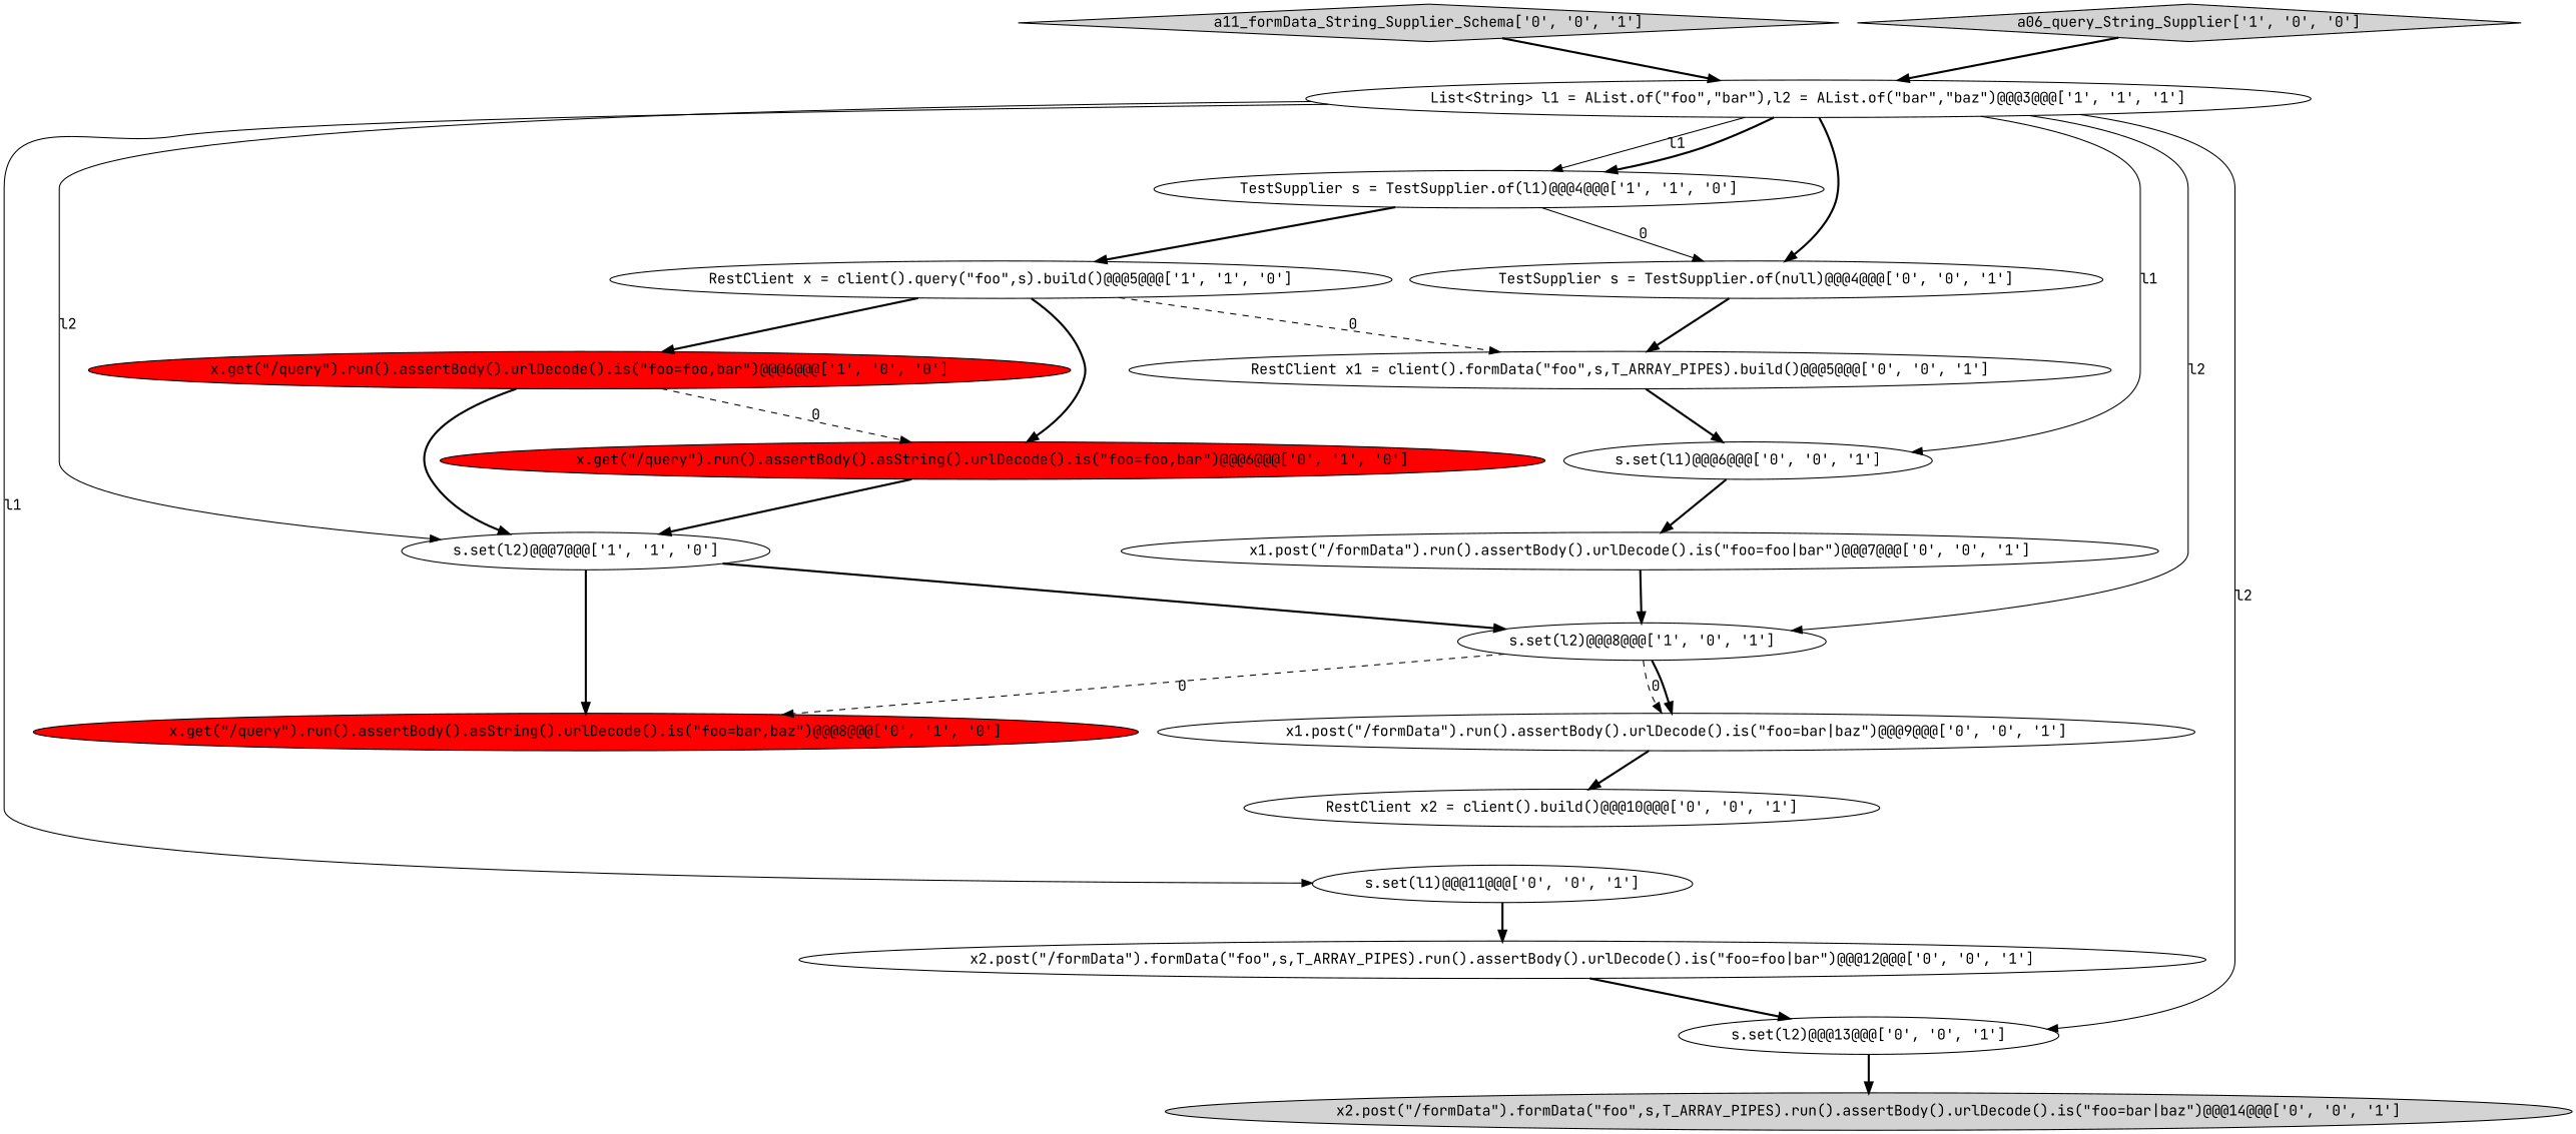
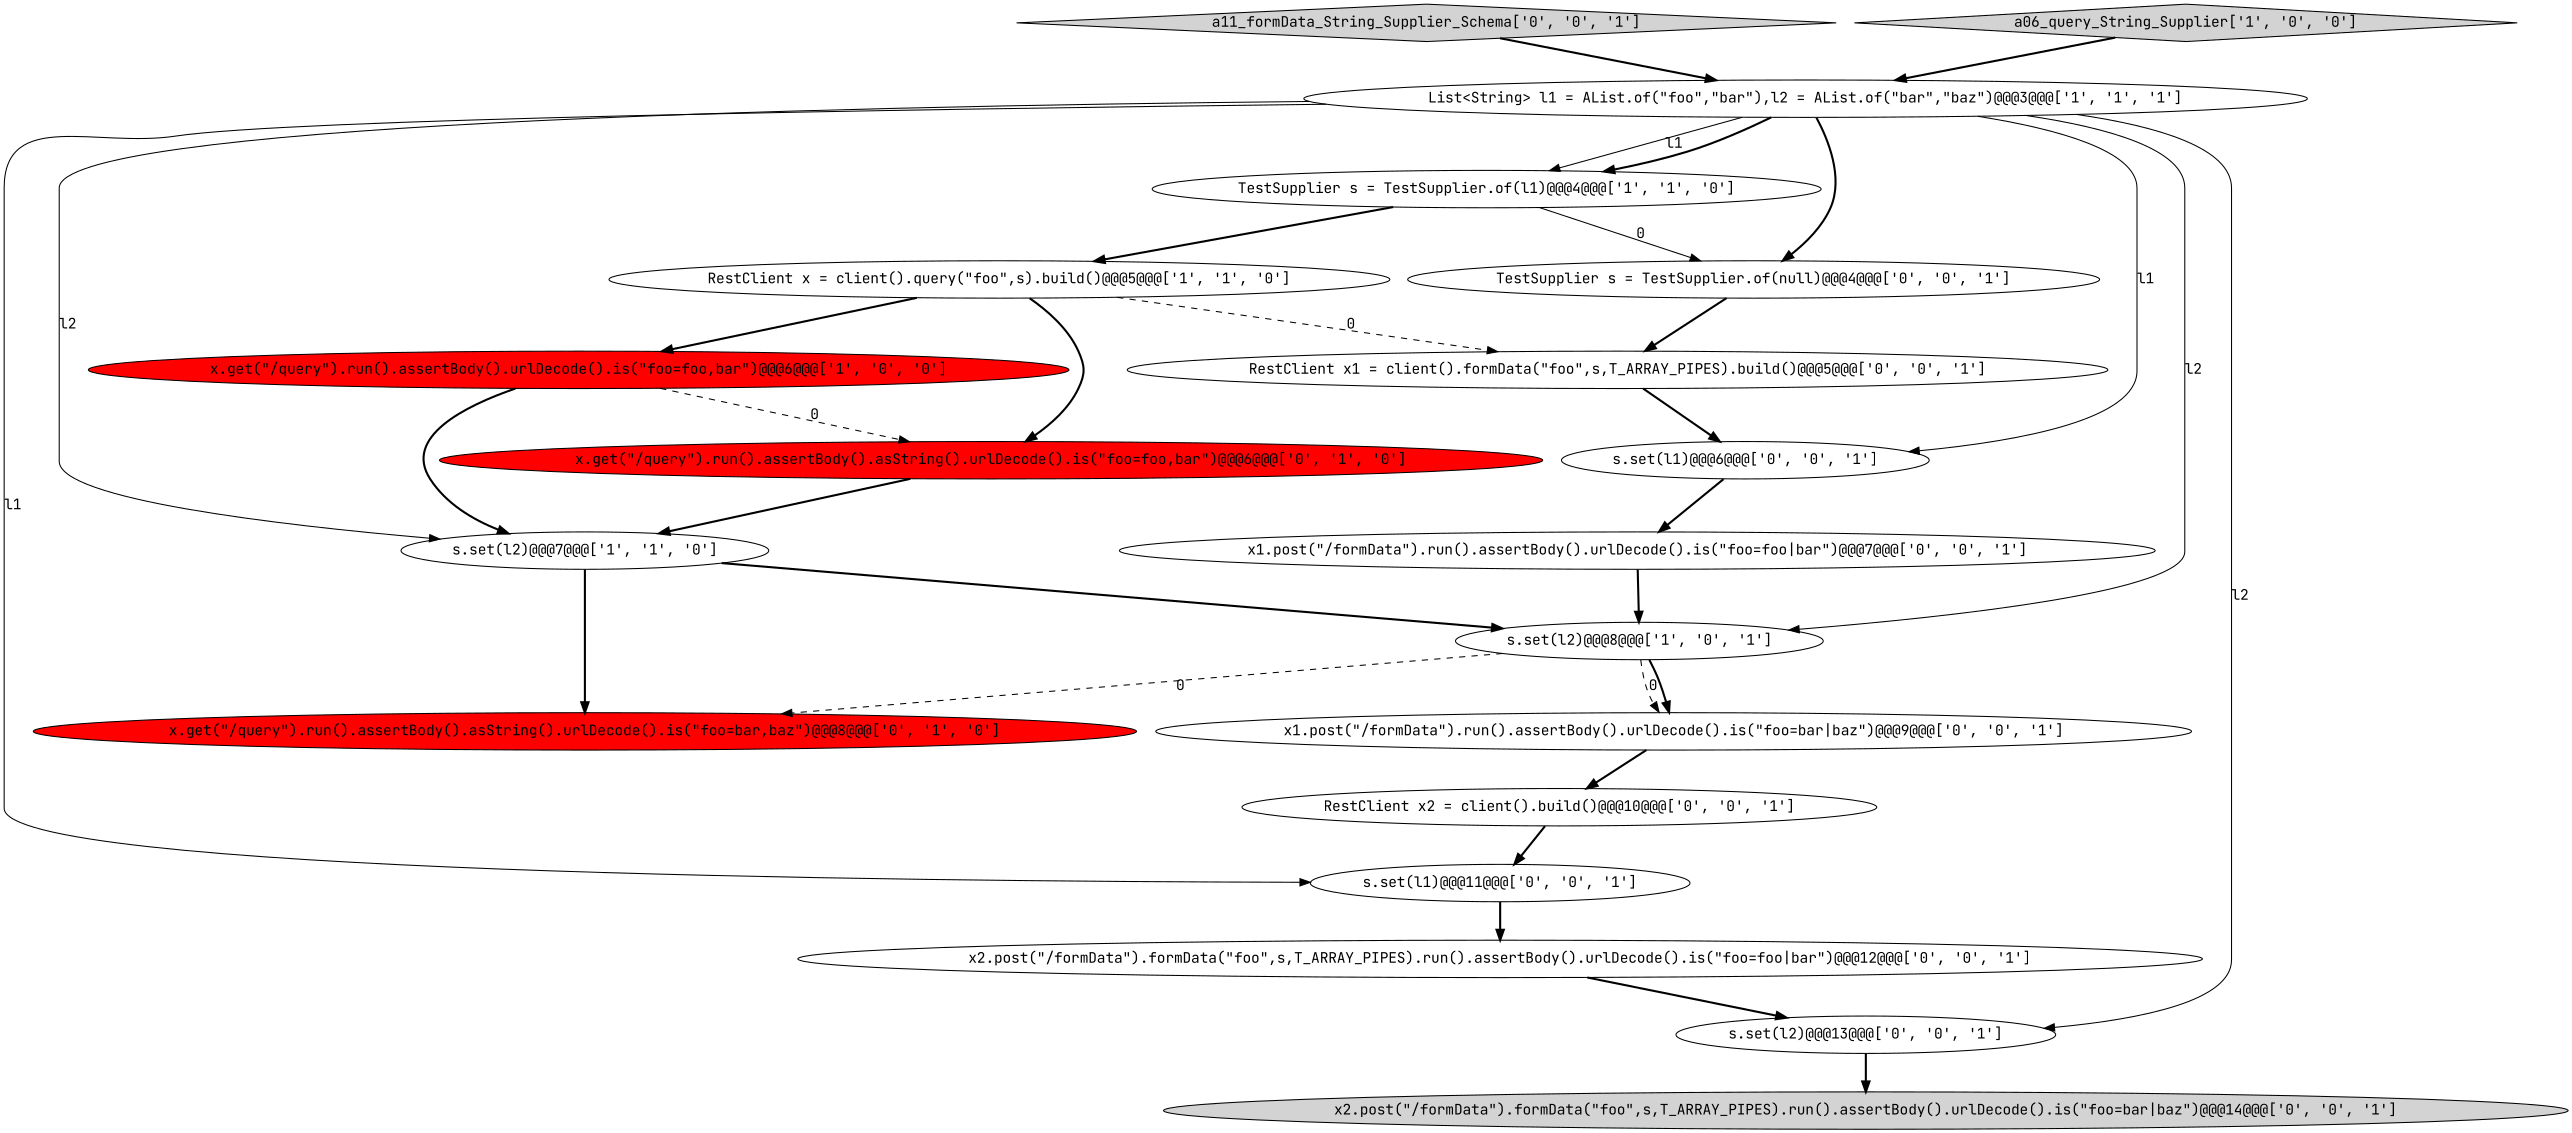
  digraph {
    fontname="JetBrains Mono"
    node [fillcolor=white fontname="JetBrains Mono" shape=ellipse style=filled]
    edge [fontname="JetBrains Mono" style=bold]
    n1 [label="x1.post(\"/formData\").run().assertBody().urlDecode().is(\"foo=bar|baz\")@@@9@@@['0', '0', '1']"]
    n2 [label="RestClient x2 = client().build()@@@10@@@['0', '0', '1']"]
    n3 [label="s.set(l1)@@@11@@@['0', '0', '1']"]
    n4 [label="s.set(l2)@@@7@@@['1', '1', '0']"]
    n5 [label="s.set(l2)@@@8@@@['1', '0', '1']"]
    n6 [fillcolor=red label="x.get(\"/query\").run().assertBody().asString().urlDecode().is(\"foo=bar,baz\")@@@8@@@['0', '1', '0']"]
    n7 [fillcolor=red label="x.get(\"/query\").run().assertBody().asString().urlDecode().is(\"foo=foo,bar\")@@@6@@@['0', '1', '0']"]
    n8 [fillcolor=red label="x.get(\"/query\").run().assertBody().urlDecode().is(\"foo=foo,bar\")@@@6@@@['1', '0', '0']"]
    n9 [label="RestClient x1 = client().formData(\"foo\",s,T_ARRAY_PIPES).build()@@@5@@@['0', '0', '1']"]
    n10 [label="s.set(l1)@@@6@@@['0', '0', '1']"]
    n11 [label="x1.post(\"/formData\").run().assertBody().urlDecode().is(\"foo=foo|bar\")@@@7@@@['0', '0', '1']"]
    n12 [label="x2.post(\"/formData\").formData(\"foo\",s,T_ARRAY_PIPES).run().assertBody().urlDecode().is(\"foo=foo|bar\")@@@12@@@['0', '0', '1']"]
    n13 [label="List<String> l1 = AList.of(\"foo\",\"bar\"),l2 = AList.of(\"bar\",\"baz\")@@@3@@@['1', '1', '1']"]
    n14 [label="s.set(l2)@@@13@@@['0', '0', '1']"]
    n15 [label="TestSupplier s = TestSupplier.of(l1)@@@4@@@['1', '1', '0']"]
    n16 [label="TestSupplier s = TestSupplier.of(null)@@@4@@@['0', '0', '1']"]
    n17 [fillcolor=lightgray label="a11_formData_String_Supplier_Schema['0', '0', '1']" shape=diamond]
    n18 [fillcolor=lightgray label="x2.post(\"/formData\").formData(\"foo\",s,T_ARRAY_PIPES).run().assertBody().urlDecode().is(\"foo=bar|baz\")@@@14@@@['0', '0', '1']"]
    n19 [label="RestClient x = client().query(\"foo\",s).build()@@@5@@@['1', '1', '0']"]
    n20 [fillcolor=lightgray label="a06_query_String_Supplier['1', '0', '0']" shape=diamond]
    n1 -> n2
+   n2 -> n3
    n3 -> n12
    n4 -> n5
    n4 -> n6
    n5 -> n1 [label=0 style=dashed]
    n5 -> n1
    n5 -> n6 [label=0 style=dashed]
    n7 -> n4
    n8 -> n4
    n8 -> n7 [label=0 style=dashed]
    n9 -> n10
    n10 -> n11
    n11 -> n5
    n12 -> n14
    n13 -> n3 [label=l1 style=solid]
    n13 -> n4 [label=l2 style=solid]
    n13 -> n5 [label=l2 style=solid]
    n13 -> n10 [label=l1 style=solid]
    n13 -> n14 [label=l2 style=solid]
    n13 -> n15 [label=l1 style=solid]
    n13 -> n15
    n13 -> n16
    n14 -> n18
    n15 -> n16 [label=0 style=solid]
    n15 -> n19
    n16 -> n9
    n17 -> n13
    n19 -> n7
    n19 -> n8
    n19 -> n9 [label=0 style=dashed]
    n20 -> n13
  }
